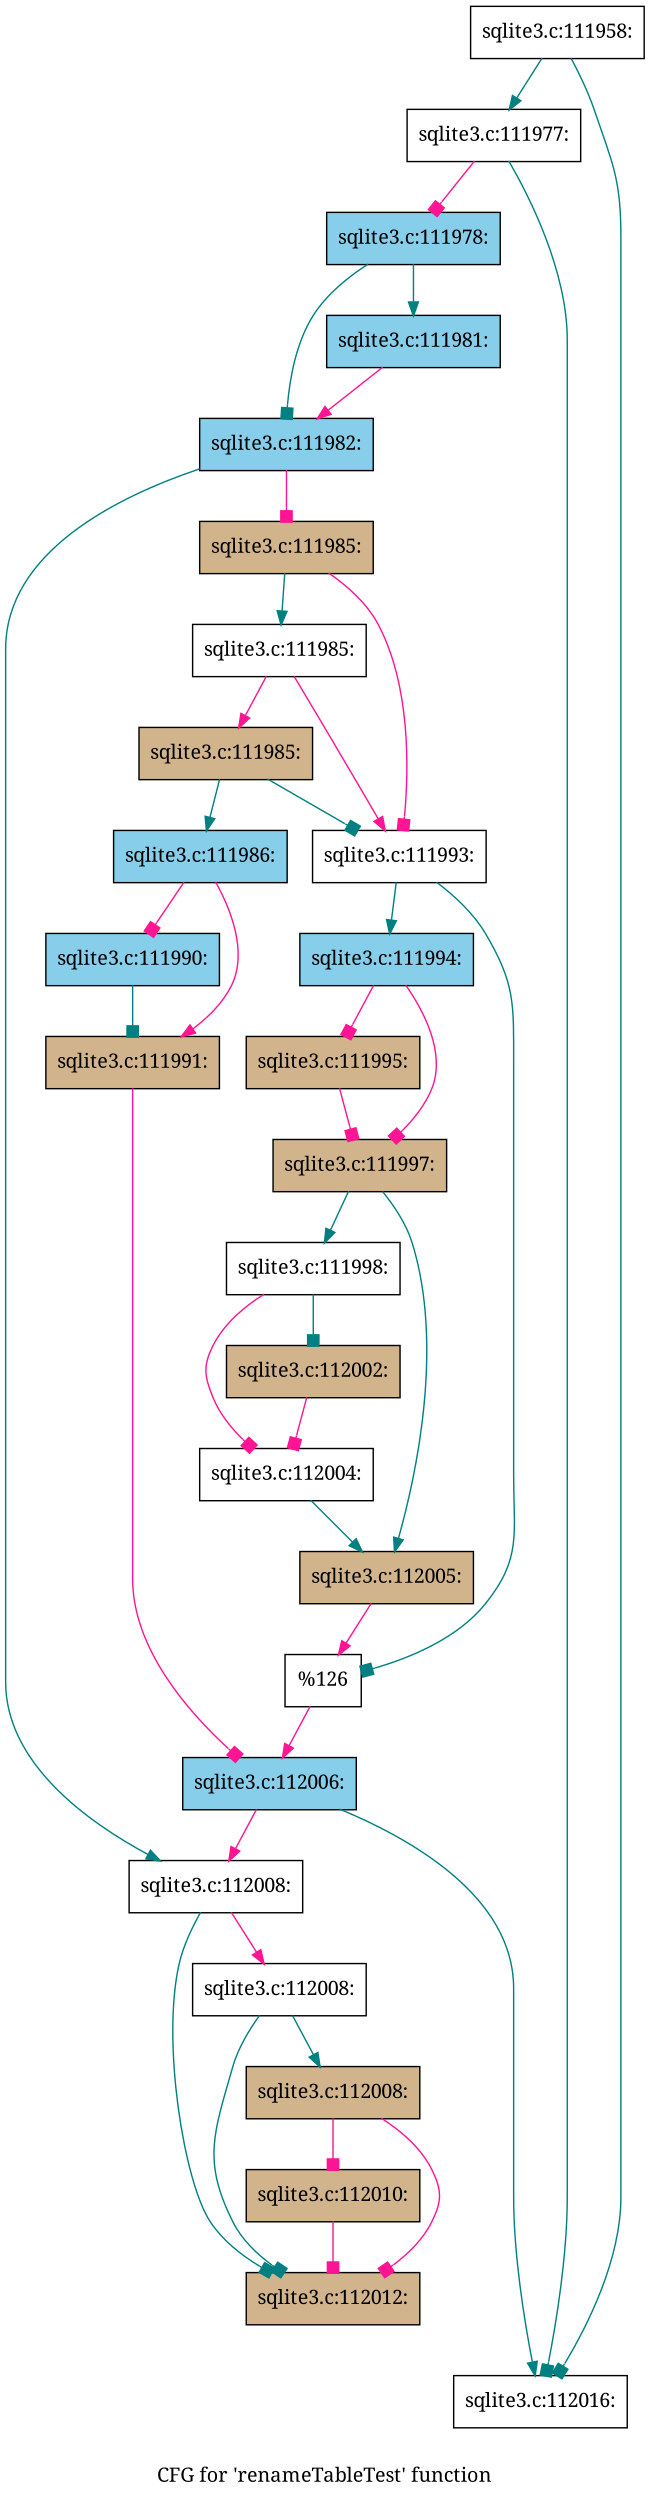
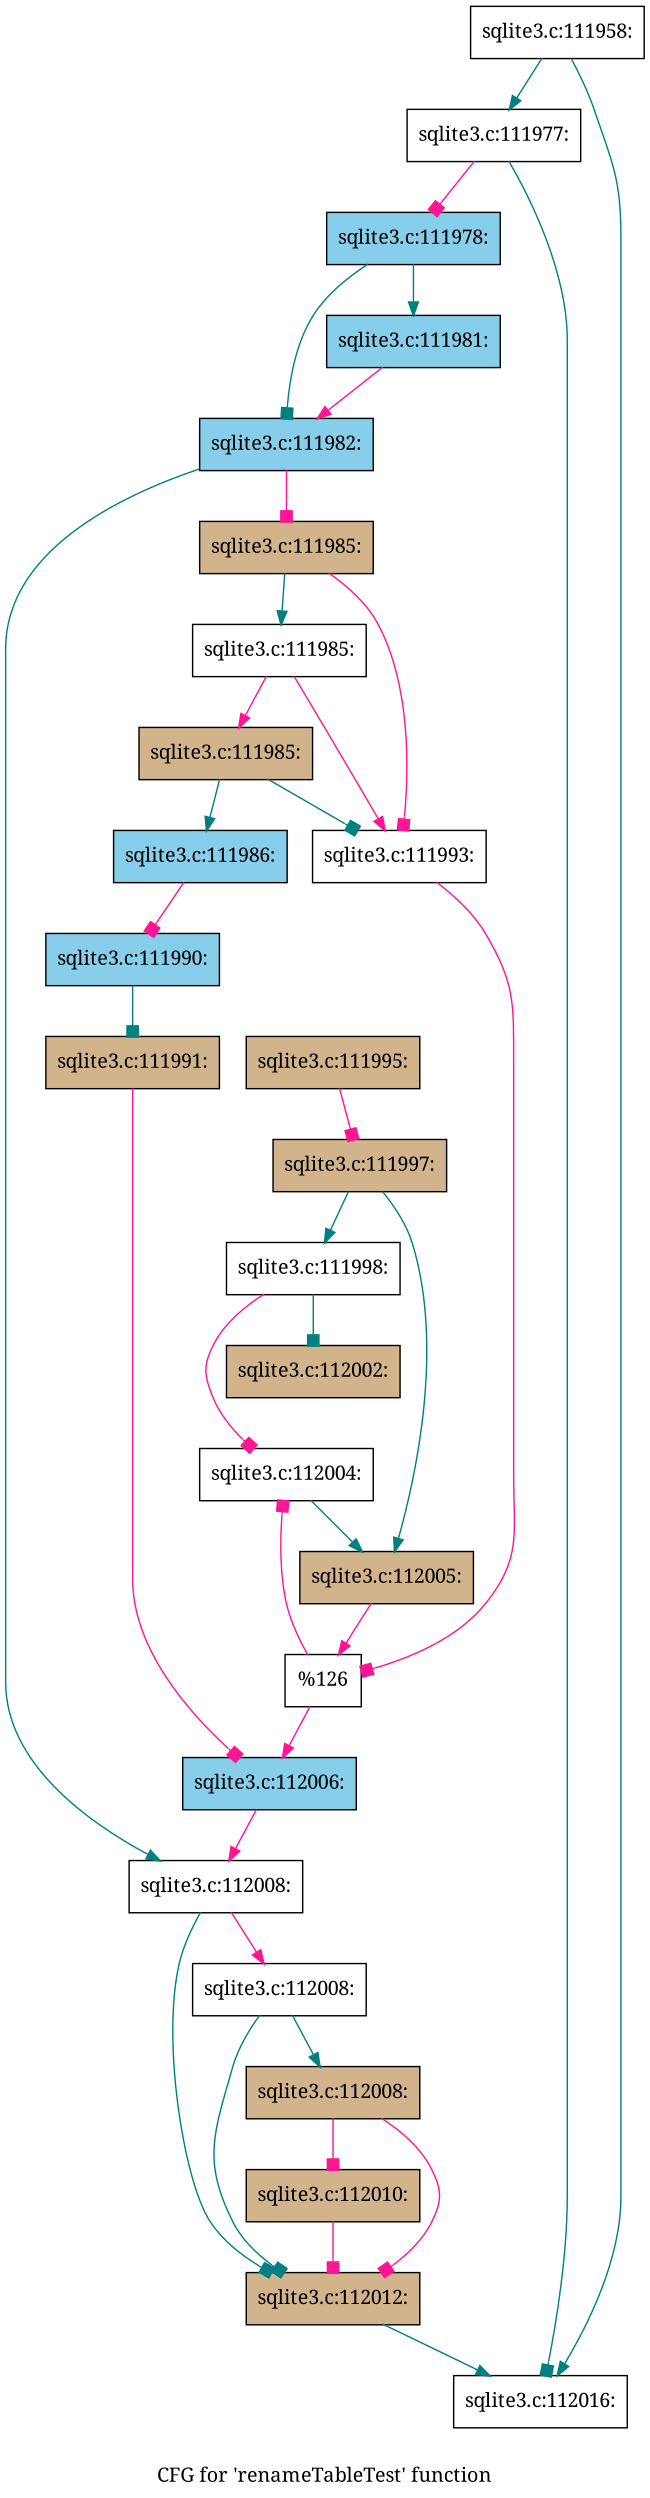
  digraph {
    fontname="Noto Serif"
    label="CFG for 'renameTableTest' function"
    node [fillcolor=white fontname="Noto Serif" shape=record style=filled]
    edge [arrowhead=box color=deeppink fontname="Noto Serif"]
    n1 [label="{sqlite3.c:111958:}"]
    n2 [label="{sqlite3.c:111977:}"]
    n3 [label="{sqlite3.c:112016:}"]
    n4 [fillcolor=skyblue label="{sqlite3.c:111978:}"]
    n5 [fillcolor=skyblue label="{sqlite3.c:111981:}"]
    n6 [fillcolor=skyblue label="{sqlite3.c:111982:}"]
    n7 [fillcolor=tan label="{sqlite3.c:111985:}"]
    n8 [label="{sqlite3.c:112008:}"]
    n9 [label="{sqlite3.c:111985:}"]
    n10 [label="{sqlite3.c:111993:}"]
    n11 [label="{sqlite3.c:112008:}"]
    n12 [fillcolor=tan label="{sqlite3.c:112012:}"]
    n13 [fillcolor=tan label="{sqlite3.c:111985:}"]
-   n14 [fillcolor=skyblue label="{sqlite3.c:111994:}"]
    n15 [label="{%126}"]
    n16 [fillcolor=tan label="{sqlite3.c:112008:}"]
    n17 [fillcolor=skyblue label="{sqlite3.c:111986:}"]
    n18 [fillcolor=tan label="{sqlite3.c:111995:}"]
    n19 [fillcolor=tan label="{sqlite3.c:111997:}"]
    n20 [fillcolor=skyblue label="{sqlite3.c:112006:}"]
    n21 [fillcolor=skyblue label="{sqlite3.c:111990:}"]
    n22 [fillcolor=tan label="{sqlite3.c:111991:}"]
    n23 [label="{sqlite3.c:111998:}"]
    n24 [fillcolor=tan label="{sqlite3.c:112005:}"]
    n25 [fillcolor=tan label="{sqlite3.c:112002:}"]
    n26 [label="{sqlite3.c:112004:}"]
    n27 [fillcolor=tan label="{sqlite3.c:112010:}"]
    n1 -> n2 [arrowhead=normal color=teal]
-   n1 -> n3 [color=teal]
+   n1 -> n3 [arrowhead=normal color=teal]
    n2 -> n3 [color=teal]
    n2 -> n4
    n4 -> n5 [arrowhead=normal color=teal]
    n4 -> n6 [color=teal]
    n5 -> n6 [arrowhead=normal]
    n6 -> n7
    n6 -> n8 [arrowhead=normal color=teal]
    n7 -> n9 [arrowhead=normal color=teal]
    n7 -> n10
    n8 -> n11 [arrowhead=normal]
    n8 -> n12 [color=teal]
    n9 -> n10 [arrowhead=normal]
    n9 -> n13 [arrowhead=normal]
-   n10 -> n14 [arrowhead=normal color=teal]
-   n10 -> n15 [color=teal]
+   n10 -> n15
    n11 -> n12 [color=teal]
    n11 -> n16 [arrowhead=normal color=teal]
-   n20 -> n3 [arrowhead=normal color=teal]
+   n12 -> n3 [arrowhead=normal color=teal]
    n13 -> n10 [color=teal]
    n13 -> n17 [arrowhead=normal color=teal]
-   n14 -> n18
-   n14 -> n19
    n15 -> n20 [arrowhead=normal]
    n16 -> n12
    n16 -> n27
    n17 -> n21
-   n17 -> n22 [arrowhead=normal]
    n18 -> n19
    n19 -> n23 [arrowhead=normal color=teal]
    n19 -> n24 [arrowhead=normal color=teal]
    n20 -> n8 [arrowhead=normal]
    n21 -> n22 [color=teal]
    n22 -> n20
    n23 -> n25 [color=teal]
    n23 -> n26
    n24 -> n15 [arrowhead=normal]
-   n25 -> n26
+   n15 -> n26
    n26 -> n24 [arrowhead=normal color=teal]
    n27 -> n12
  }
